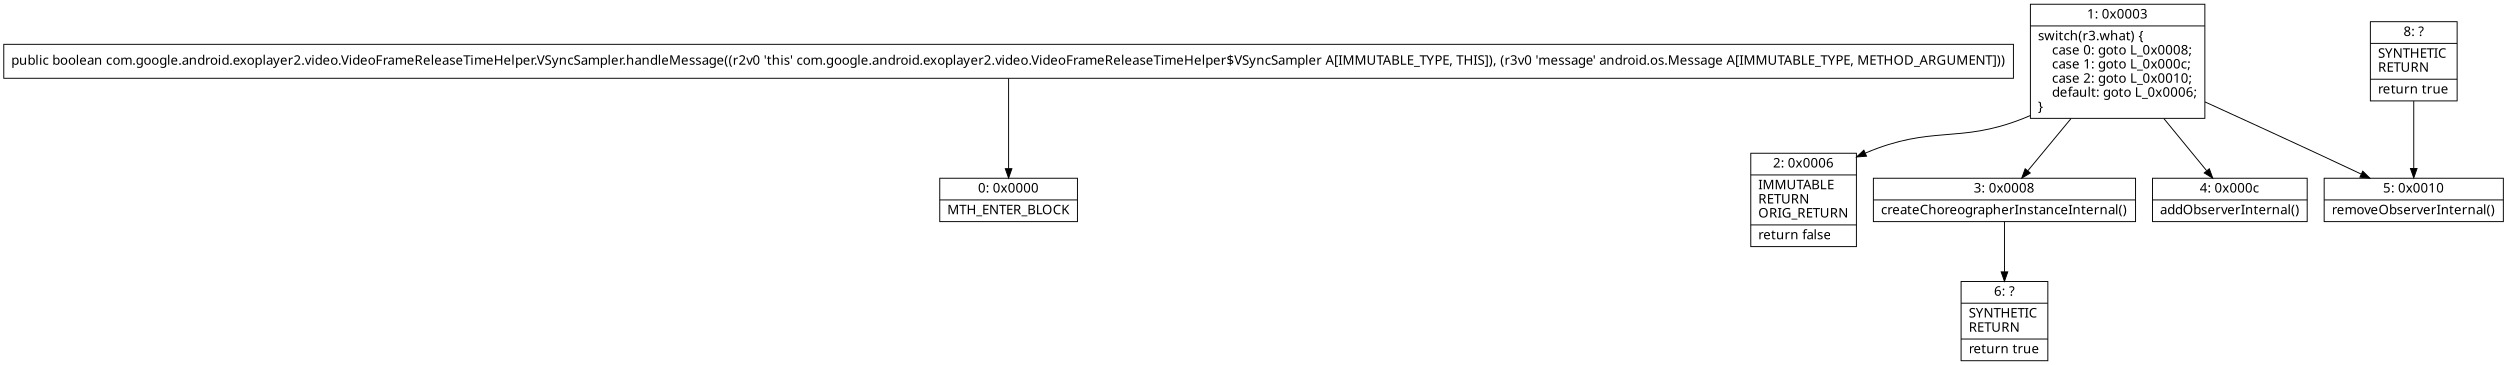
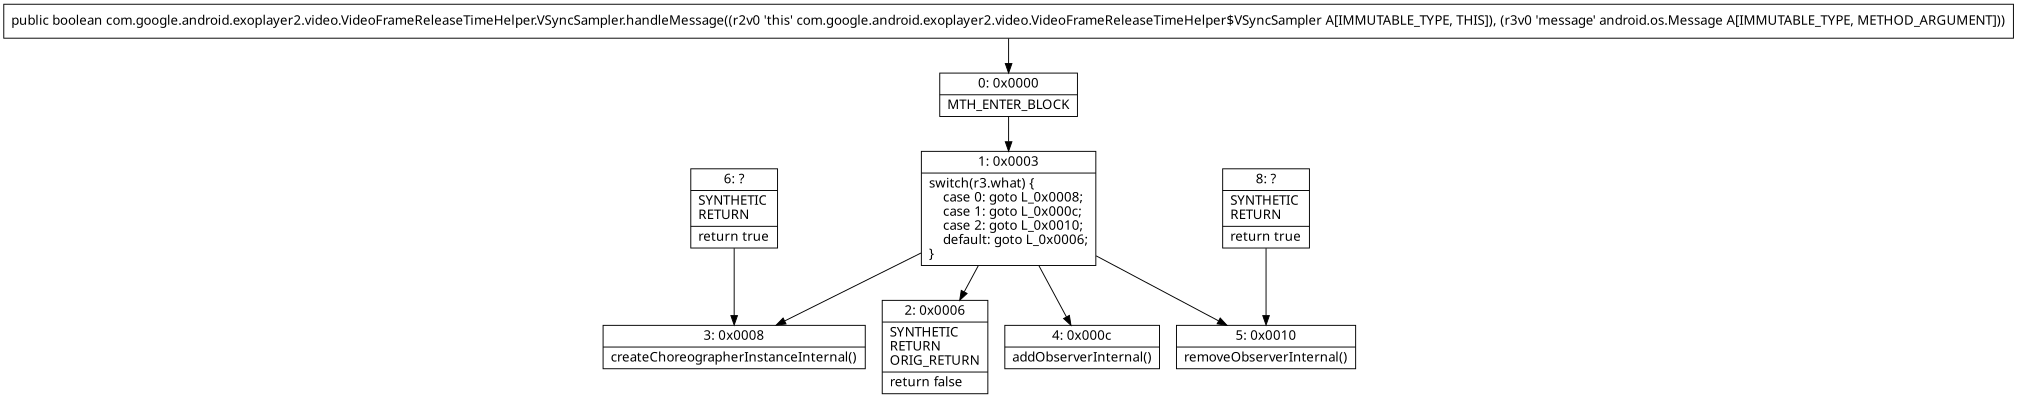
  digraph {
    fontname="Noto Sans"
    node [fontname="Noto Sans" shape=record]
    edge [fontname="Noto Sans"]
    n1 [label="{0\:\ 0x0000|MTH_ENTER_BLOCK\l}"]
    n2 [label="{1\:\ 0x0003|switch(r3.what) \{\l    case 0: goto L_0x0008;\l    case 1: goto L_0x000c;\l    case 2: goto L_0x0010;\l    default: goto L_0x0006;\l\}\l}"]
-   n3 [label="{2\:\ 0x0006|IMMUTABLE\lRETURN\lORIG_RETURN\l|return false\l}"]
+   n3 [label="{2\:\ 0x0006|SYNTHETIC\lRETURN\lORIG_RETURN\l|return false\l}"]
    n4 [label="{3\:\ 0x0008|createChoreographerInstanceInternal()\l}"]
    n5 [label="{4\:\ 0x000c|addObserverInternal()\l}"]
    n6 [label="{5\:\ 0x0010|removeObserverInternal()\l}"]
    n7 [label="{6\:\ ?|SYNTHETIC\lRETURN\l|return true\l}"]
    n8 [label="{8\:\ ?|SYNTHETIC\lRETURN\l|return true\l}"]
    n9 [label="{public boolean com.google.android.exoplayer2.video.VideoFrameReleaseTimeHelper.VSyncSampler.handleMessage((r2v0 'this' com.google.android.exoplayer2.video.VideoFrameReleaseTimeHelper$VSyncSampler A[IMMUTABLE_TYPE, THIS]), (r3v0 'message' android.os.Message A[IMMUTABLE_TYPE, METHOD_ARGUMENT])) }"]
+   n1 -> n2
    n2 -> n3
    n2 -> n4
    n2 -> n5
    n2 -> n6
-   n4 -> n7
+   n7 -> n4
    n8 -> n6
    n9 -> n1
  }
